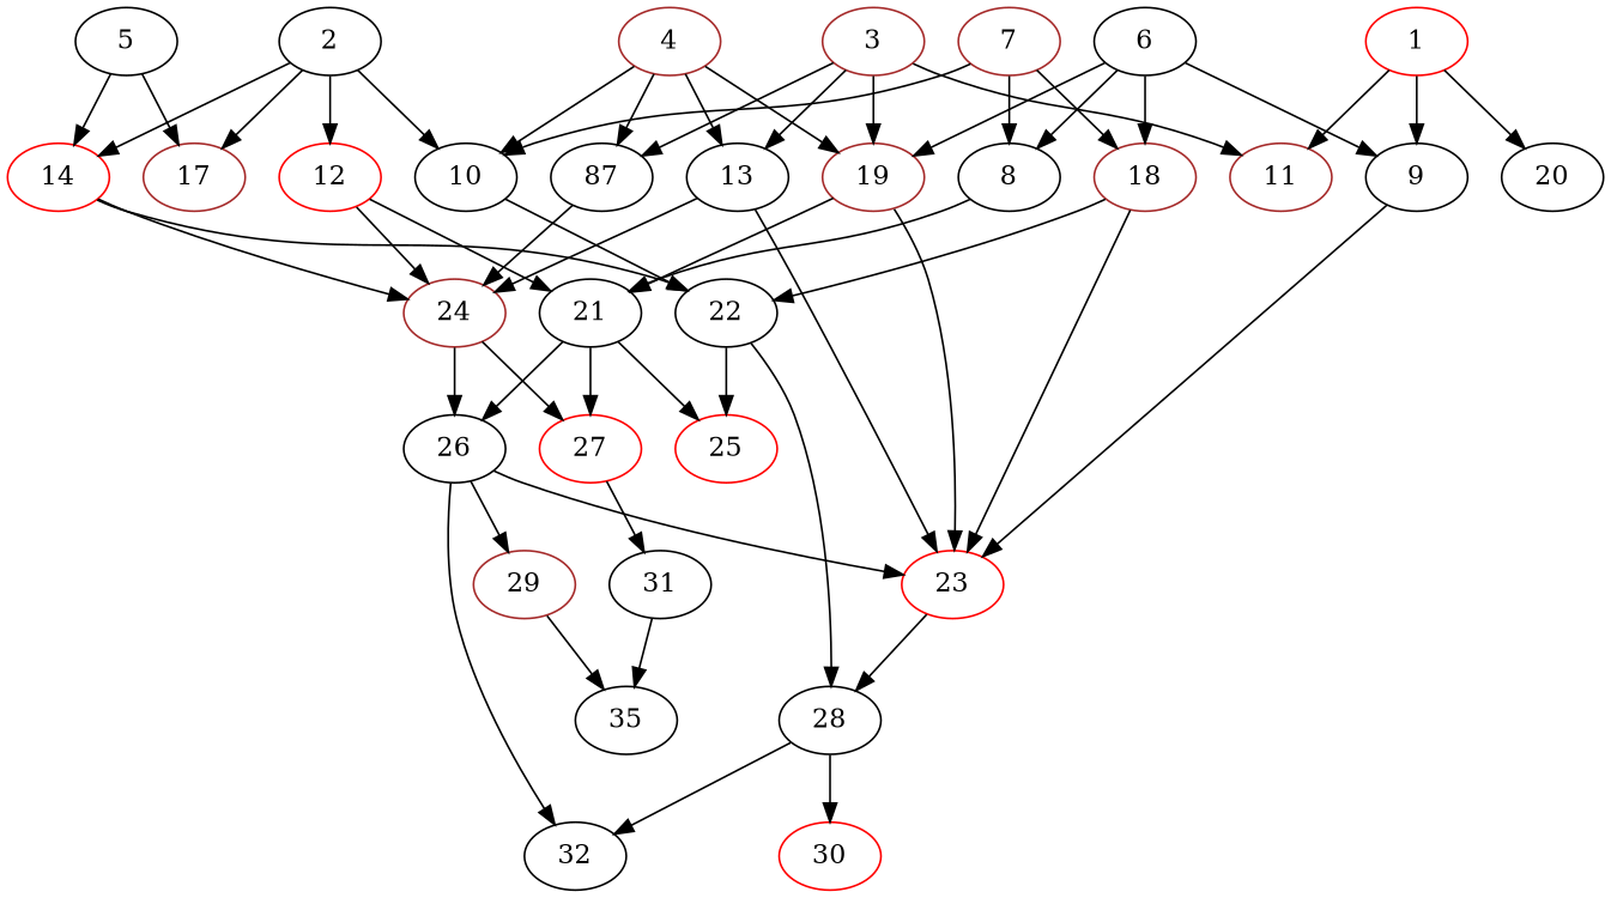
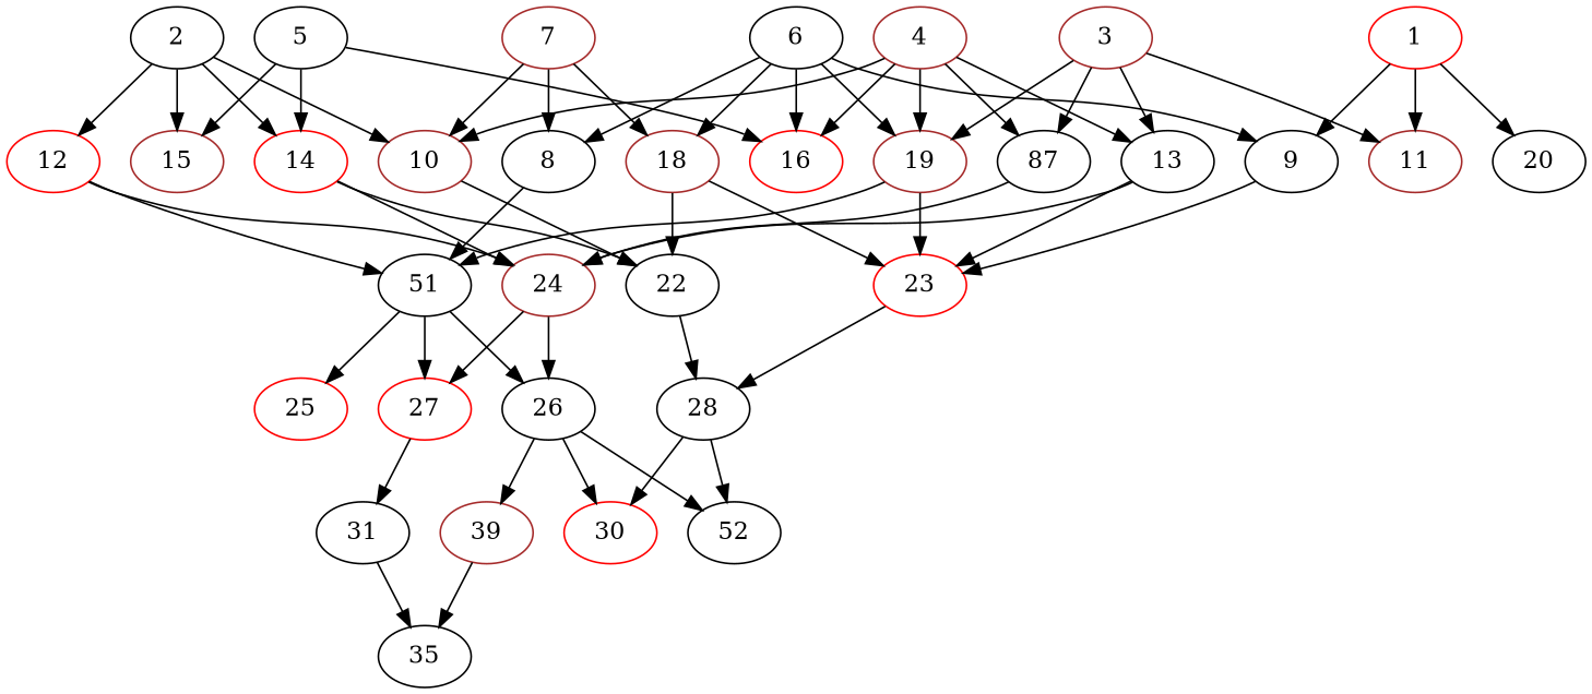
  digraph {
    node [alpha=0.10 color=black]
    1 [alpha=0.16 color=red expect_size=2177251364277825280]
    9 [alpha=0.03 expect_size=5467353922037956]
    11 [alpha=0.20 color=brown expect_size=1871652760691633291264]
    20 [alpha=0.19 expect_size=5100723553624148]
    23 [color=red expect_size=34348983182453908]
    28 [alpha=0.08 expect_size=361019711864409423872]
    2 [alpha=0.06 expect_size=494054055909134208]
-   10 [expect_size=5865628453377004]
+   10 [color=brown expect_size=5865628453377004]
    12 [alpha=0.16 color=red expect_size=21157079674177716224]
    14 [alpha=0.14 color=red expect_size=1848443705790174720]
-   15 [alpha=0.18 color=brown expect_size=854796041184574464 label=17]
+   15 [alpha=0.18 color=brown expect_size=854796041184574464]
    22 [alpha=0.20 expect_size=18668968567822614528]
-   21 [alpha=0.12 expect_size=12471369801553360]
+   21 [alpha=0.12 expect_size=12471369801553360 label=51]
    24 [alpha=0.19 color=brown expect_size=34430546326550492]
    25 [alpha=0.19 color=red expect_size=1086275136240777]
    26 [alpha=0.13 expect_size=2089964298620310126592]
    27 [color=red expect_size=22222874615100404]
    3 [alpha=0.02 color=brown expect_size=96452613600727456]
    13 [alpha=0.19 expect_size=738078583499326464]
    n20 [expect_size=32612118049473953792 label=87]
    19 [alpha=0.16 color=brown expect_size=935854123150999552000]
    4 [alpha=0.08 color=brown expect_size=18091619337109504000]
+   16 [alpha=0.04 color=red expect_size=46784317284637632]
    5 [alpha=0.13 expect_size=1036043352539136000000]
    6 [alpha=0.13 expect_size=20226376232474108]
    8 [alpha=0.18 expect_size=2294801658143957843968]
    18 [alpha=0.14 color=brown expect_size=41398294810222256]
    7 [alpha=0.20 color=brown expect_size=3038532441840352768]
-   29 [alpha=0.05 color=brown expect_size=1994792460001589]
+   29 [alpha=0.05 color=brown expect_size=1994792460001589 label=39]
    30 [color=red expect_size=893434717705302784]
-   32 [alpha=0.18 expect_size=1178416954427553349632]
+   32 [alpha=0.18 expect_size=1178416954427553349632 label=52]
    31 [alpha=0.00 expect_size=70965406716666052608]
    n33 [alpha=0.16 expect_size=1187169878615027456 label=35]
    1 -> 9
    1 -> 11
    1 -> 20
    9 -> 23
    23 -> 28
    28 -> 30
    28 -> 32
    2 -> 10
    2 -> 12
    2 -> 14
    2 -> 15
    10 -> 22
    12 -> 21
    12 -> 24
    14 -> 22
    14 -> 24
    22 -> 28
-   22 -> 25
    21 -> 25
    21 -> 26
    21 -> 27
    24 -> 26
    24 -> 27
    26 -> 29
-   26 -> 23
+   26 -> 30
    26 -> 32
    27 -> 31
    3 -> 11
    3 -> 13
    3 -> n20
    3 -> 19
    13 -> 23
    13 -> 24
    n20 -> 24
    19 -> 23
    19 -> 21
    4 -> 10
    4 -> 13
    4 -> n20
    4 -> 19
+   4 -> 16
    5 -> 14
    5 -> 15
+   5 -> 16
    6 -> 9
    6 -> 19
+   6 -> 16
    6 -> 8
    6 -> 18
    8 -> 21
    18 -> 23
    18 -> 22
    7 -> 10
    7 -> 8
    7 -> 18
    29 -> n33
    31 -> n33
  }
